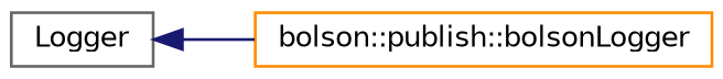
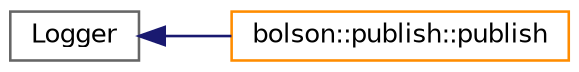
  digraph {
    rankdir=LR
    node [fillcolor=white fontname=Helvetica fontsize=10 shape=record style=filled]
    n1 [color=gray40 height=0.2 label=Logger width=0.4]
-   n2 [color=darkorange height=0.2 label="bolson::publish::bolsonLogger" width=0.4]
+   n2 [color=darkorange height=0.2 label="bolson::publish::publish" width=0.4]
    n1 -> n2 [color=midnightblue dir=back fontname=Helvetica fontsize=10 labelfontname=Helvetica labelfontsize=10 style=solid]
  }
